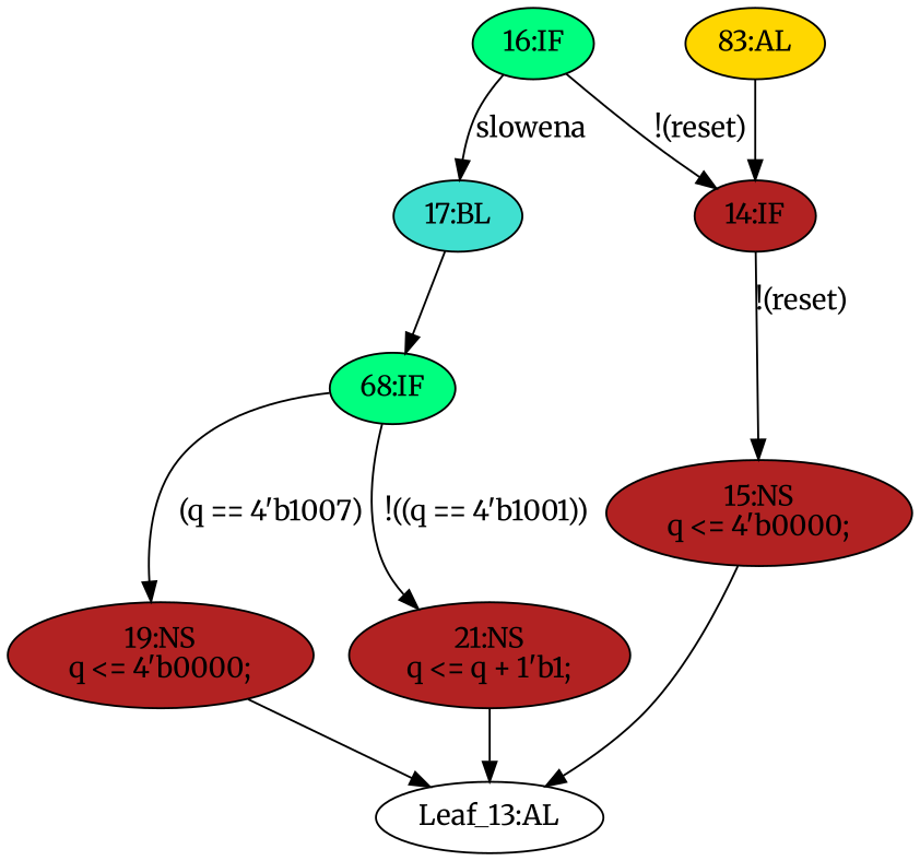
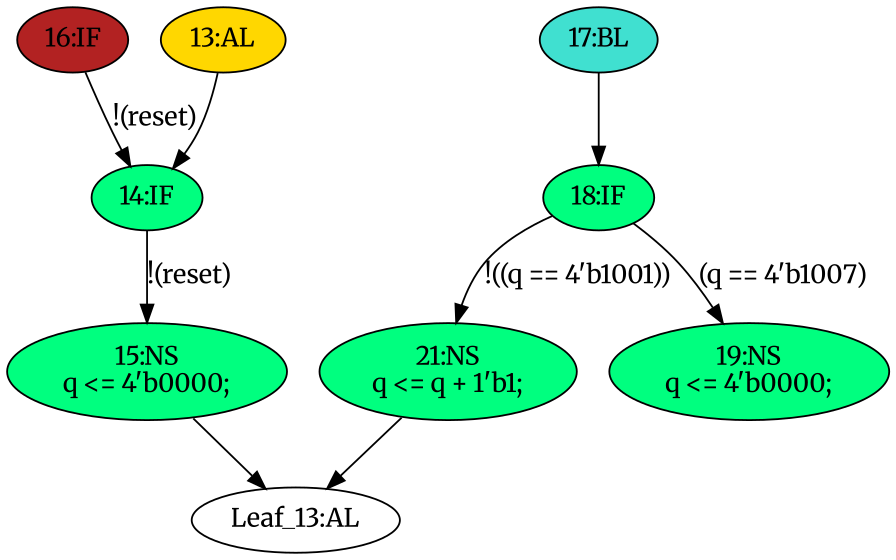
  strict digraph {
    fontname=Merriweather
    node [fillcolor=springgreen fontname=Merriweather statements="[]" style=filled typ=IfStatement]
    edge [cond="[]" fontname=Merriweather lineno=None]
-   n1 [ast="<pyverilog.vparser.ast.IfStatement object at 0x7fb4703f03d0>" label="16:IF"]
+   n1 [ast="<pyverilog.vparser.ast.IfStatement object at 0x7fb4703f03d0>" fillcolor=firebrick label="16:IF"]
    n2 [ast="<pyverilog.vparser.ast.Block object at 0x7fb4703f0550>" fillcolor=turquoise label="17:BL" typ=Block]
-   n3 [ast="<pyverilog.vparser.ast.IfStatement object at 0x7fb4703f0b90>" fillcolor=firebrick label="14:IF"]
-   n4 [ast="<pyverilog.vparser.ast.IfStatement object at 0x7fb4703f0590>" label="68:IF"]
-   n5 [ast="<pyverilog.vparser.ast.NonblockingSubstitution object at 0x7fb4703f07d0>" fillcolor=firebrick label="19:NS\nq <= 4'b0000;" statements="[<pyverilog.vparser.ast.NonblockingSubstitution object at 0x7fb4703f07d0>]" typ=NonblockingSubstitution]
-   n6 [ast="<pyverilog.vparser.ast.NonblockingSubstitution object at 0x7fb4703f05d0>" fillcolor=firebrick label="21:NS\nq <= q + 1'b1;" statements="[<pyverilog.vparser.ast.NonblockingSubstitution object at 0x7fb4703f05d0>]" typ=NonblockingSubstitution]
-   n7 [ast="<pyverilog.vparser.ast.Always object at 0x7fb4703f0a10>" clk_sens=True fillcolor=gold label="83:AL" sens="['clk', 'reset']" typ=Always use_var="['reset', 'q', 'slowena']"]
-   n8 [ast="<pyverilog.vparser.ast.NonblockingSubstitution object at 0x7fb4703f0bd0>" fillcolor=firebrick label="15:NS\nq <= 4'b0000;" statements="[<pyverilog.vparser.ast.NonblockingSubstitution object at 0x7fb4703f0bd0>]" typ=NonblockingSubstitution]
+   n3 [ast="<pyverilog.vparser.ast.IfStatement object at 0x7fb4703f0b90>" label="14:IF"]
+   n4 [ast="<pyverilog.vparser.ast.IfStatement object at 0x7fb4703f0590>" label="18:IF"]
+   n5 [ast="<pyverilog.vparser.ast.NonblockingSubstitution object at 0x7fb4703f07d0>" label="19:NS\nq <= 4'b0000;" statements="[<pyverilog.vparser.ast.NonblockingSubstitution object at 0x7fb4703f07d0>]" typ=NonblockingSubstitution]
+   n6 [ast="<pyverilog.vparser.ast.NonblockingSubstitution object at 0x7fb4703f05d0>" label="21:NS\nq <= q + 1'b1;" statements="[<pyverilog.vparser.ast.NonblockingSubstitution object at 0x7fb4703f05d0>]" typ=NonblockingSubstitution]
+   n7 [ast="<pyverilog.vparser.ast.Always object at 0x7fb4703f0a10>" clk_sens=True fillcolor=gold label="13:AL" sens="['clk', 'reset']" typ=Always use_var="['reset', 'q', 'slowena']"]
+   n8 [ast="<pyverilog.vparser.ast.NonblockingSubstitution object at 0x7fb4703f0bd0>" label="15:NS\nq <= 4'b0000;" statements="[<pyverilog.vparser.ast.NonblockingSubstitution object at 0x7fb4703f0bd0>]" typ=NonblockingSubstitution]
    n9 [def_var="['q']" label="Leaf_13:AL" fillcolor="" statements="" style="" typ=""]
-   n1 -> n2 [cond="['slowena']" label=slowena lineno=16]
    n1 -> n3 [cond="['reset']" label="!(reset)" lineno=14]
    n2 -> n4
    n3 -> n8 [cond="['reset']" label="!(reset)" lineno=14]
    n4 -> n5 [cond="['q']" label="(q == 4'b1007)" lineno=18]
    n4 -> n6 [cond="['q']" label="!((q == 4'b1001))" lineno=18]
-   n5 -> n9
    n6 -> n9
    n7 -> n3
    n8 -> n9
  }
